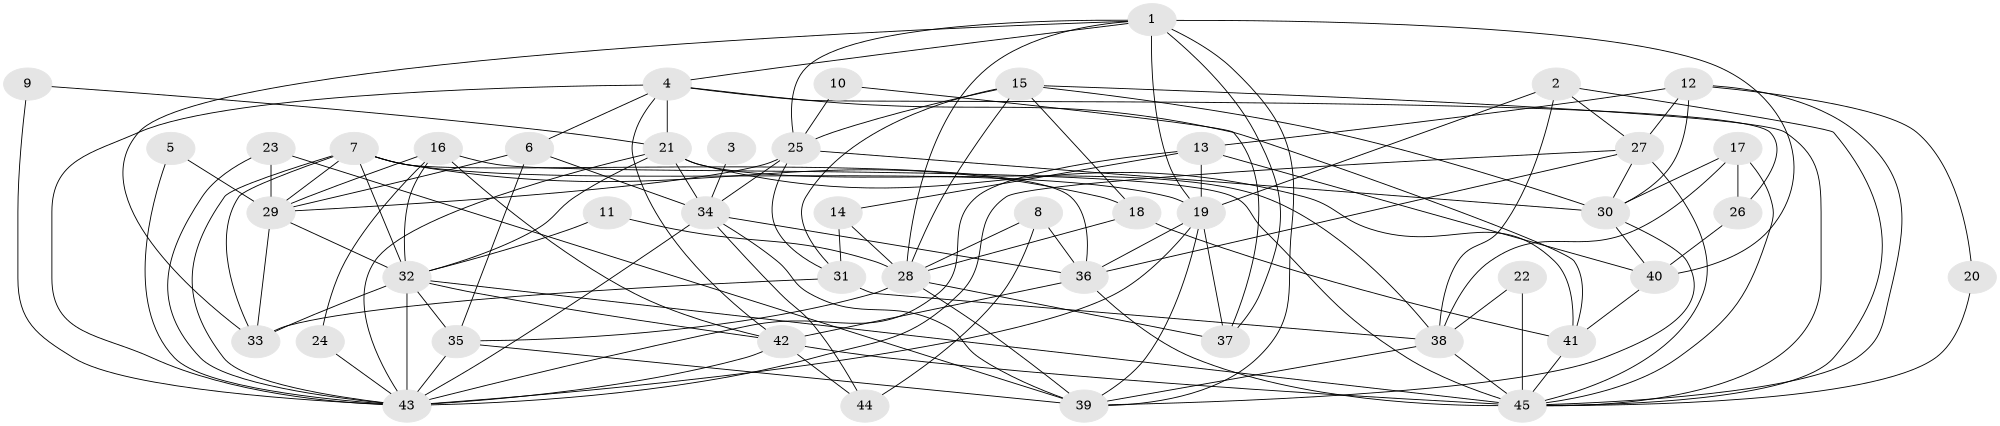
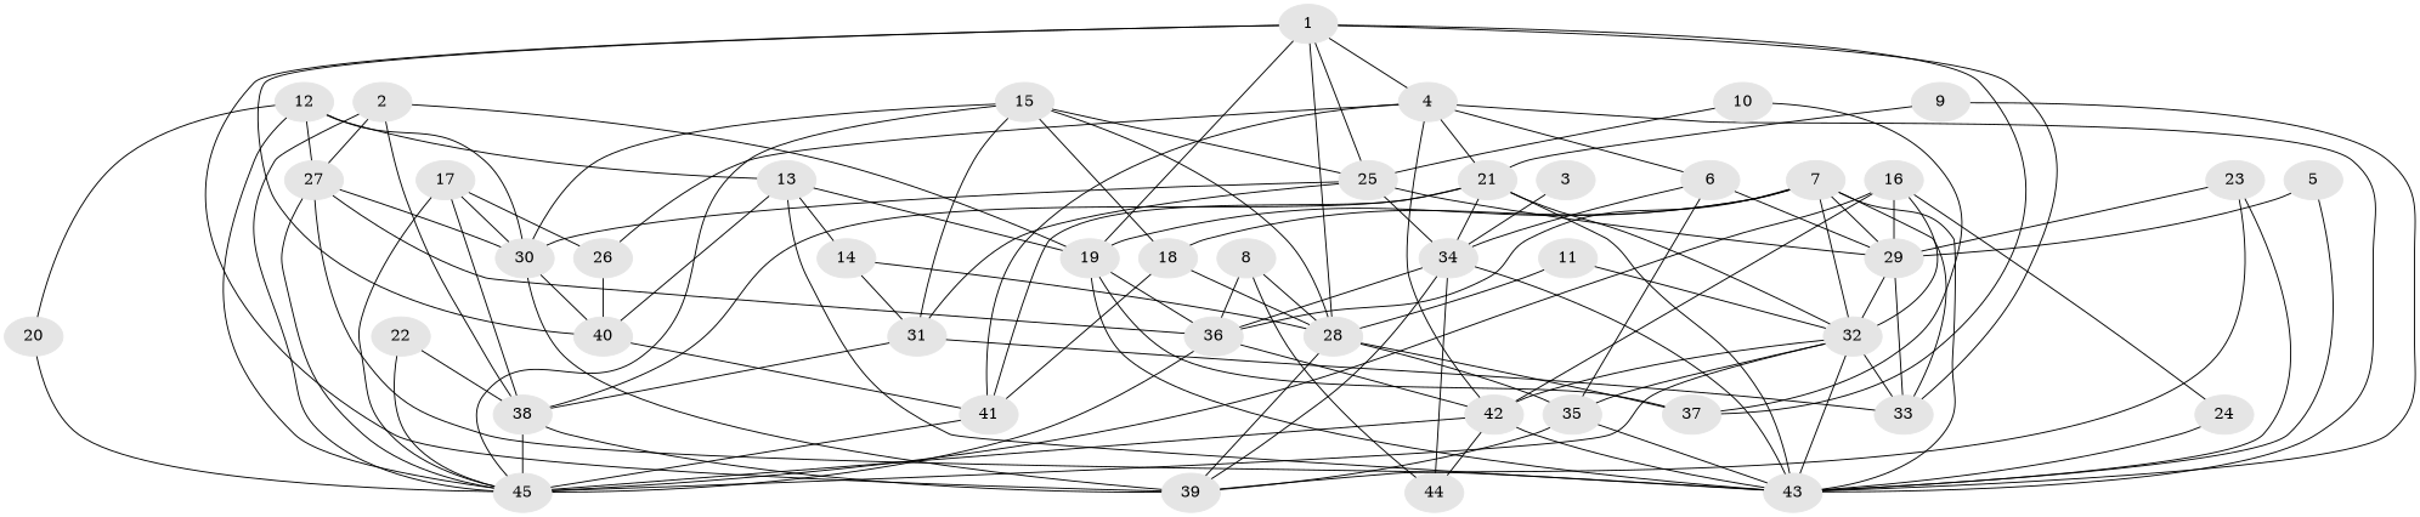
  graph {
    fontname="DejaVu Serif"
    node [color=gray90 fontname="DejaVu Serif" style=filled]
    edge [fontname="DejaVu Serif" weight=1.0]
    1
    4
    19
    25
    28
    33
    37
    39
    40
    41
    6
    21
    26
    42
    43
    36
    34
    29
    30
    31
    35
    2
    27
    38
    45
    3
    44
    32
    5
    7
    18
    8
    9
    10
    11
    12
    13
    20
    14
    15
    16
    24
    17
    22
    23
    1 -- 4
    1 -- 19 [weight=2.0]
    1 -- 25
    1 -- 28
    1 -- 33
    1 -- 37
    1 -- 39
    1 -- 40
    4 -- 41
    4 -- 6
    4 -- 21
    4 -- 26
    4 -- 42
    4 -- 43
    19 -- 37
-   19 -- 39
    19 -- 43
    19 -- 36
    25 -- 34
    25 -- 29
    25 -- 30
    25 -- 31
    28 -- 37
    28 -- 39
    28 -- 35
    40 -- 41
    41 -- 45
    6 -- 34
    6 -- 29
    6 -- 35
    21 -- 41
    21 -- 43
    21 -- 34
    21 -- 38
    21 -- 32
    26 -- 40
    42 -- 43
    42 -- 45 [weight=2.0]
    42 -- 44
    36 -- 42
    36 -- 45 [weight=2.0]
    34 -- 39
    34 -- 43
    34 -- 36
    34 -- 44
    29 -- 33
    29 -- 32
    30 -- 39
    30 -- 40
    31 -- 33 [weight=2.0]
    31 -- 38
    35 -- 39
    35 -- 43
    2 -- 19
    2 -- 27
    2 -- 38 [weight=2.0]
    2 -- 45
    27 -- 43
    27 -- 36
    27 -- 30
    27 -- 45
    38 -- 39
    38 -- 45
    3 -- 34
    32 -- 33
    32 -- 42
    32 -- 43
    32 -- 35
    32 -- 45
    5 -- 43
    5 -- 29
    7 -- 19
    7 -- 33
    7 -- 43
    7 -- 36
    7 -- 29
    7 -- 32
    7 -- 18
    18 -- 28
    18 -- 41
    8 -- 28
    8 -- 36
    8 -- 44
    9 -- 21
    9 -- 43
    10 -- 25
    10 -- 37
    11 -- 28
    11 -- 32
    12 -- 30
    12 -- 27
    12 -- 45
    12 -- 13
    12 -- 20
    13 -- 19
    13 -- 40
    13 -- 43 [weight=2.0]
    13 -- 14
    20 -- 45
    14 -- 28
    14 -- 31
    15 -- 25
    15 -- 28
    15 -- 30
    15 -- 31
    15 -- 45
    15 -- 18
    16 -- 42 [weight=2.0]
    16 -- 29
    16 -- 45
    16 -- 32
    16 -- 24
    24 -- 43
    17 -- 26
    17 -- 30
    17 -- 38
    17 -- 45
    22 -- 38
    22 -- 45
    23 -- 39
    23 -- 43
    23 -- 29
  }
